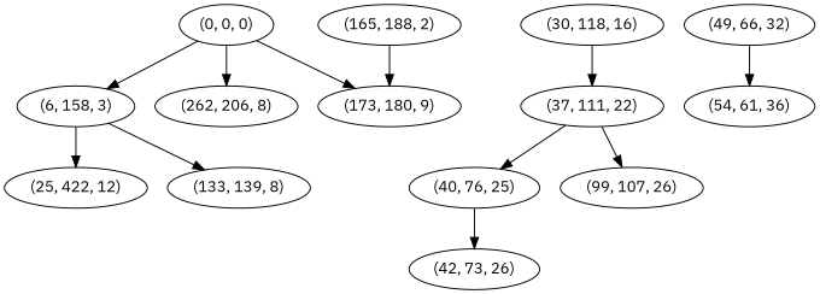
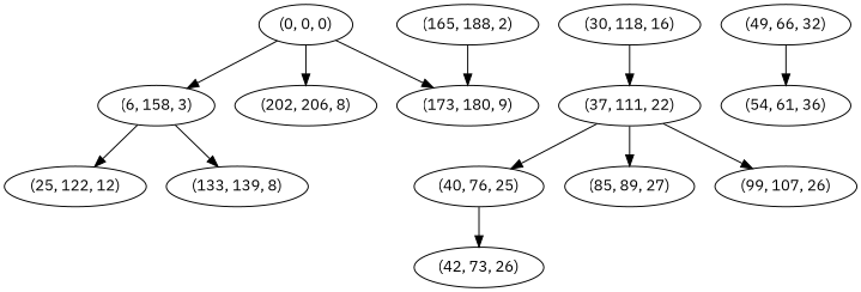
  digraph {
    fontname="IBM Plex Sans"
    node [fontname="IBM Plex Sans"]
    edge [fontname="IBM Plex Sans"]
    "(0, 0, 0)"
    "(6, 158, 3)"
-   "(202, 206, 8)" [label="(262, 206, 8)"]
+   "(202, 206, 8)"
    "(173, 180, 9)"
-   "(25, 122, 12)" [label="(25, 422, 12)"]
+   "(25, 122, 12)"
    n6 [label="(133, 139, 8)"]
    "(165, 188, 2)"
    "(30, 118, 16)"
    "(37, 111, 22)"
    "(40, 76, 25)"
+   "(85, 89, 27)"
    "(99, 107, 26)"
    "(42, 73, 26)"
    "(49, 66, 32)"
    "(54, 61, 36)"
    "(0, 0, 0)" -> "(6, 158, 3)"
    "(0, 0, 0)" -> "(202, 206, 8)"
    "(0, 0, 0)" -> "(173, 180, 9)"
    "(6, 158, 3)" -> "(25, 122, 12)"
    "(6, 158, 3)" -> n6
    "(165, 188, 2)" -> "(173, 180, 9)"
    "(30, 118, 16)" -> "(37, 111, 22)"
    "(37, 111, 22)" -> "(40, 76, 25)"
+   "(37, 111, 22)" -> "(85, 89, 27)"
    "(37, 111, 22)" -> "(99, 107, 26)"
    "(40, 76, 25)" -> "(42, 73, 26)"
    "(49, 66, 32)" -> "(54, 61, 36)"
  }
